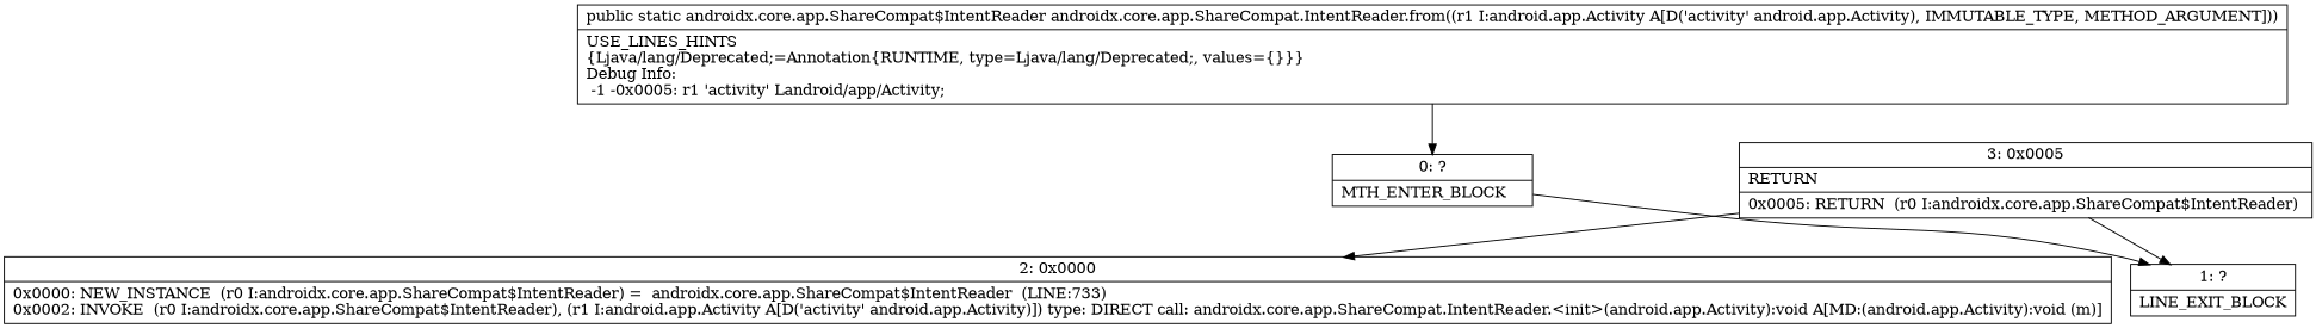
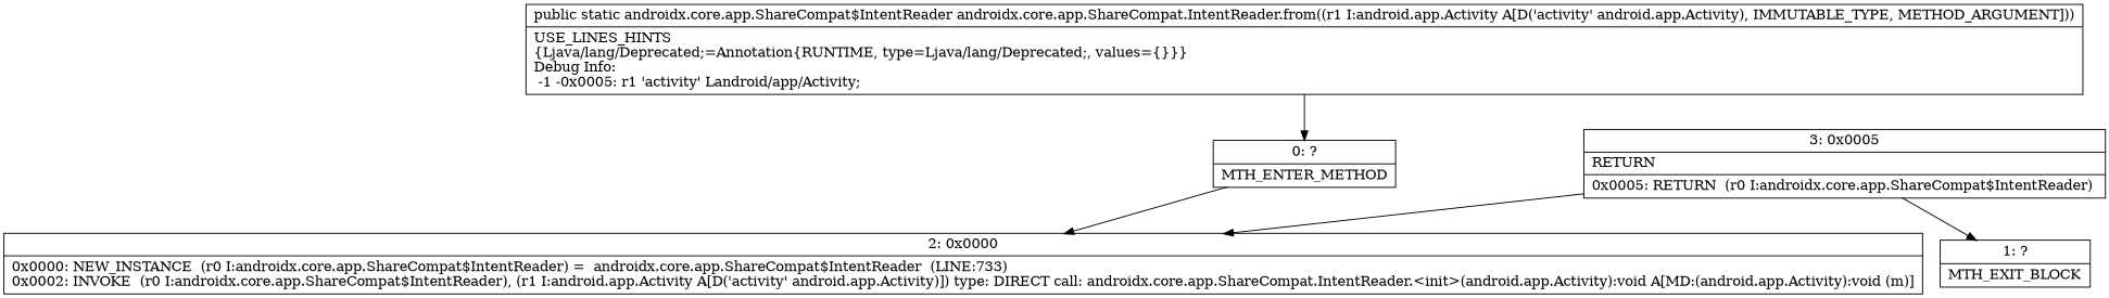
  digraph {
    node [shape=record]
-   n1 [label="{0\:\ ?|MTH_ENTER_BLOCK\l}"]
+   n1 [label="{0\:\ ?|MTH_ENTER_METHOD\l}"]
    n2 [label="{2\:\ 0x0000|0x0000: NEW_INSTANCE  (r0 I:androidx.core.app.ShareCompat$IntentReader) =  androidx.core.app.ShareCompat$IntentReader  (LINE:733)\l0x0002: INVOKE  (r0 I:androidx.core.app.ShareCompat$IntentReader), (r1 I:android.app.Activity A[D('activity' android.app.Activity)]) type: DIRECT call: androidx.core.app.ShareCompat.IntentReader.\<init\>(android.app.Activity):void A[MD:(android.app.Activity):void (m)]\l}"]
    n3 [label="{3\:\ 0x0005|RETURN\l|0x0005: RETURN  (r0 I:androidx.core.app.ShareCompat$IntentReader) \l}"]
-   n4 [label="{1\:\ ?|LINE_EXIT_BLOCK\l}"]
+   n4 [label="{1\:\ ?|MTH_EXIT_BLOCK\l}"]
    n5 [label="{public static androidx.core.app.ShareCompat$IntentReader androidx.core.app.ShareCompat.IntentReader.from((r1 I:android.app.Activity A[D('activity' android.app.Activity), IMMUTABLE_TYPE, METHOD_ARGUMENT]))  | USE_LINES_HINTS\l\{Ljava\/lang\/Deprecated;=Annotation\{RUNTIME, type=Ljava\/lang\/Deprecated;, values=\{\}\}\}\lDebug Info:\l  \-1 \-0x0005: r1 'activity' Landroid\/app\/Activity;\l}"]
-   n1 -> n4
+   n1 -> n2
    n3 -> n2
    n3 -> n4
    n5 -> n1
  }
